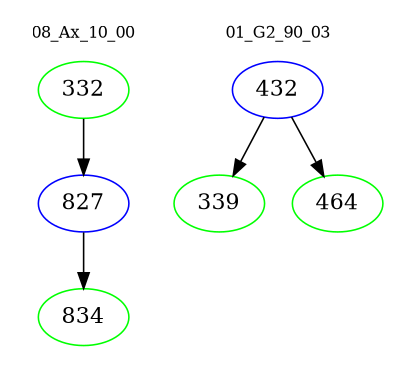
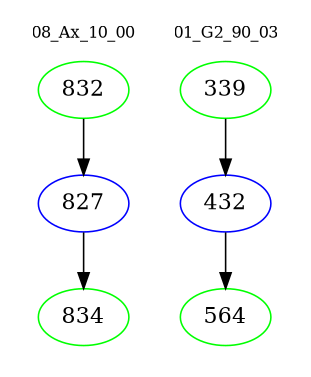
  digraph {
    node [color=green]
    edge [color=black]
-   n1 [label=332]
+   n1 [label=832]
    n2 [color=blue label=827]
    n3 [label=834]
    n4 [label=339]
    n5 [color=blue label=432]
-   n6 [label=464]
+   n6 [label=564]
    subgraph cluster_1 {
      color=white
      fontsize=10
      label="08_Ax_10_00"
      n1
      n2
      n3
    }
    subgraph cluster_2 {
      color=white
      fontsize=10
      label="01_G2_90_03"
      n4
      n5
      n6
    }
    n1 -> n2
    n2 -> n3
-   n5 -> n4
+   n4 -> n5
    n5 -> n6
  }
